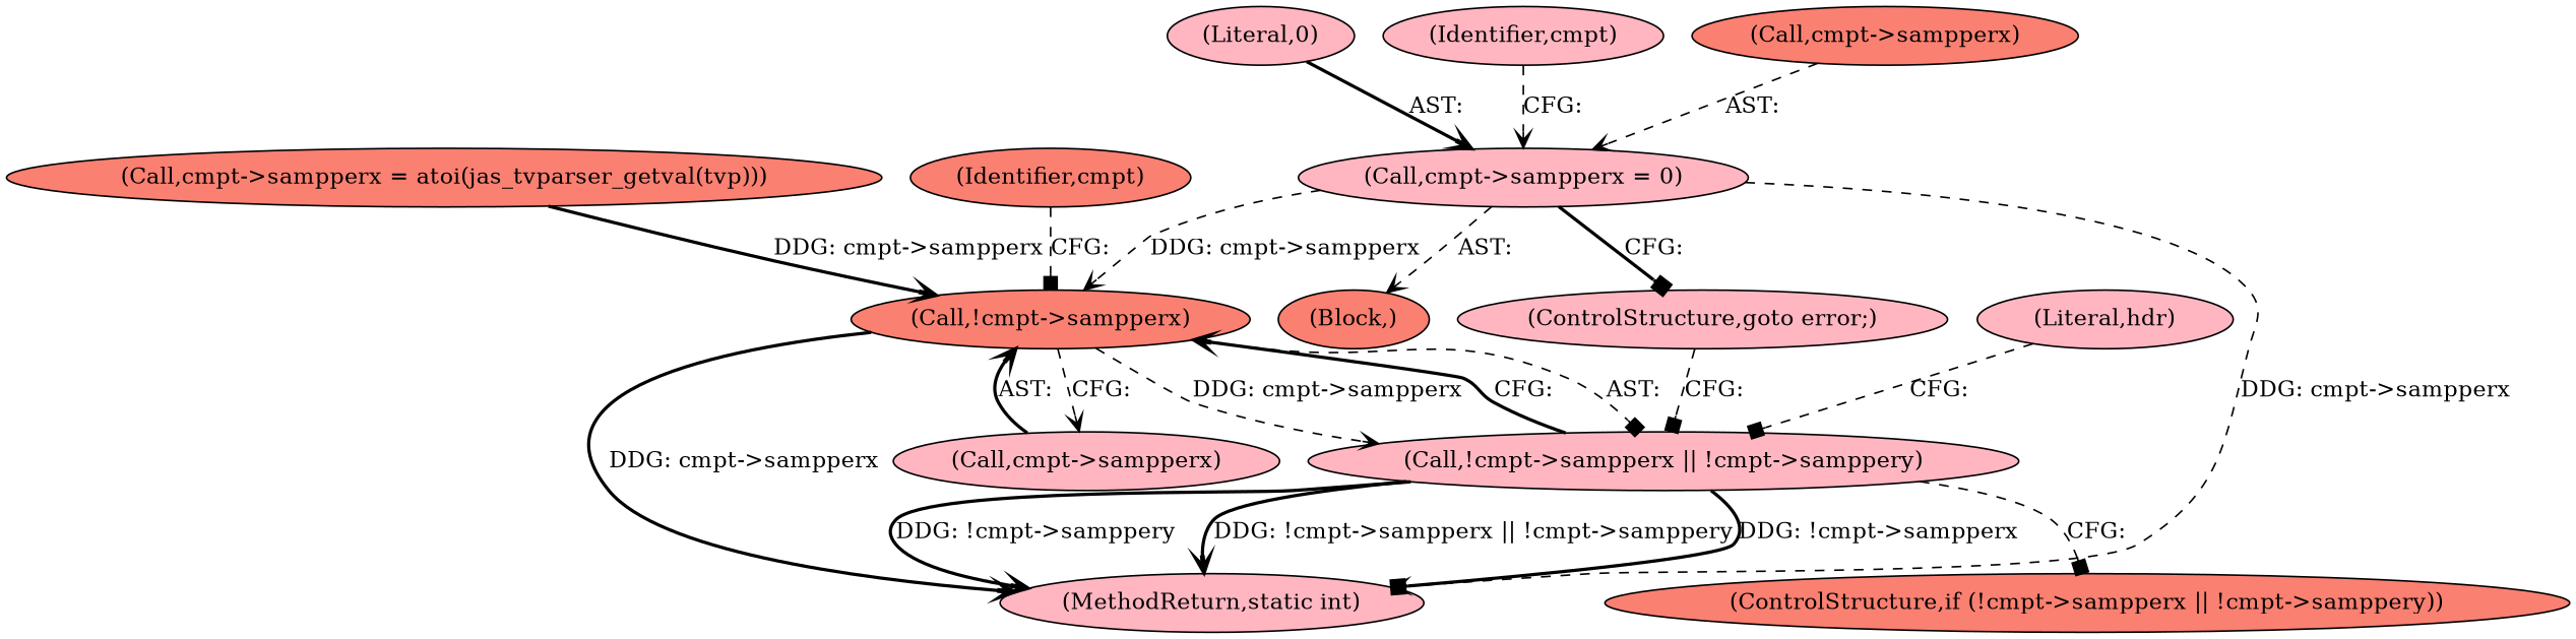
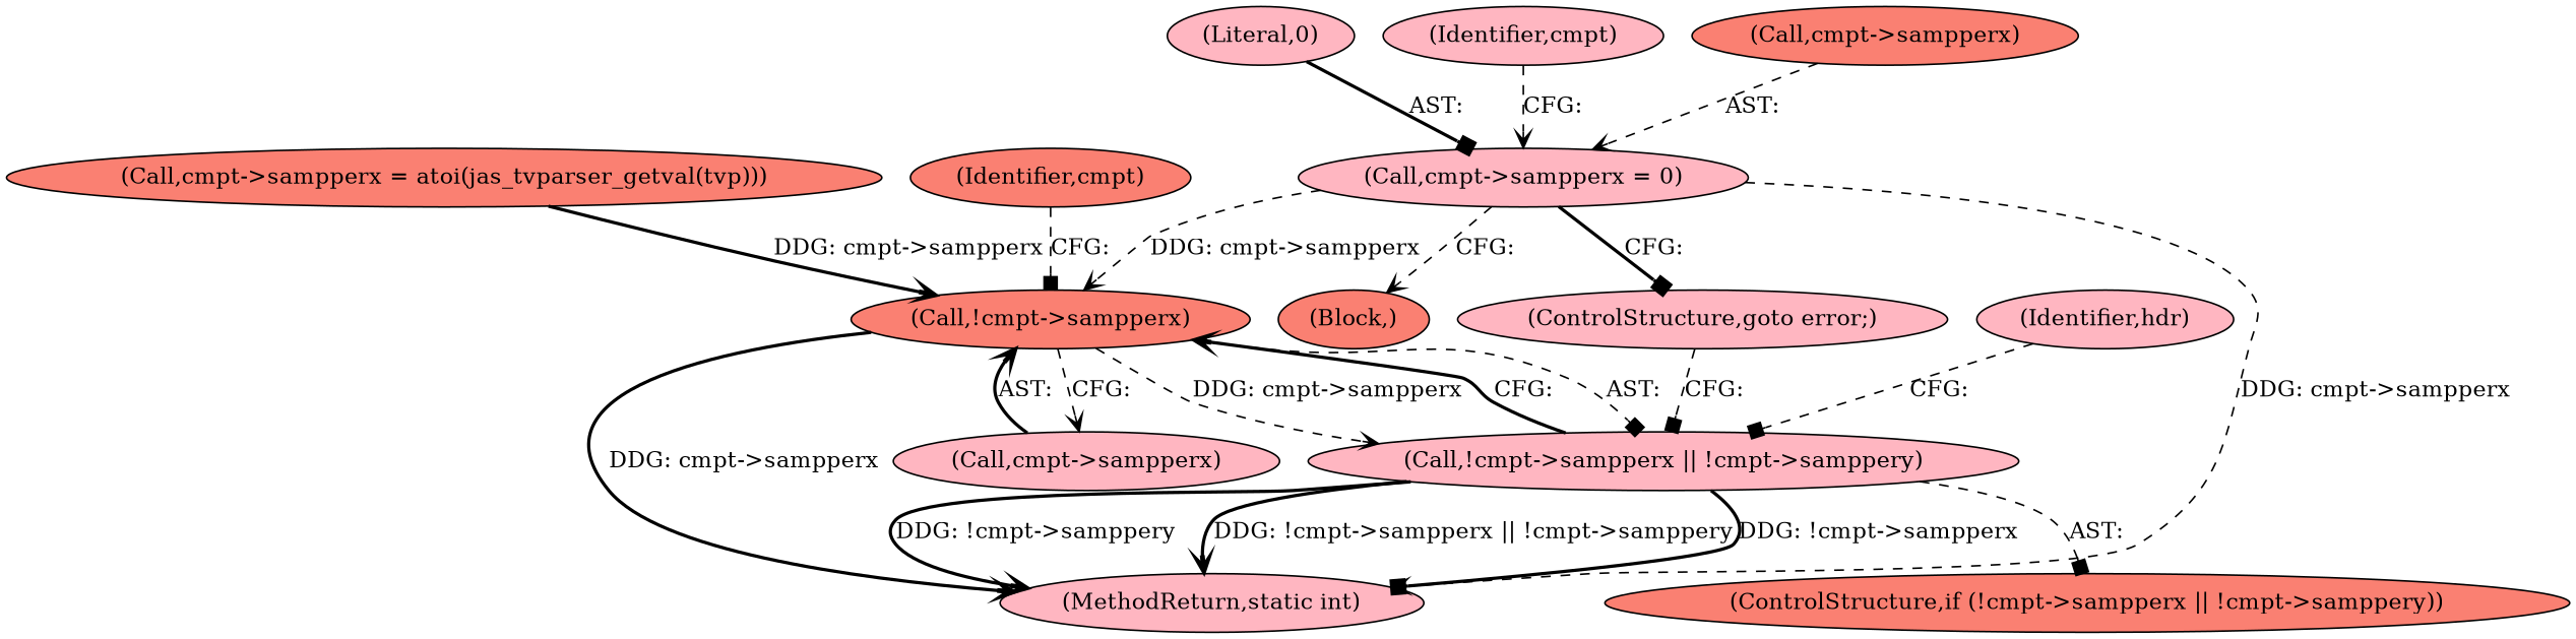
  digraph {
    node [fillcolor=lightpink style=filled]
    edge [arrowhead=vee style=dashed]
    n1 [label="(Call,cmpt->sampperx = 0)"]
    n2 [fillcolor=salmon label="(Call,!cmpt->sampperx)"]
    n3 [label="(MethodReturn,static int)"]
    n4 [fillcolor=salmon label="(Block,)"]
    n5 [label="(ControlStructure,goto error;)"]
    n6 [label="(Call,!cmpt->sampperx || !cmpt->samppery)"]
    n7 [label="(Call,cmpt->sampperx)"]
    n8 [label="(Literal,0)"]
    n9 [fillcolor=salmon label="(ControlStructure,if (!cmpt->sampperx || !cmpt->samppery))"]
    n10 [label="(Identifier,cmpt)"]
    n11 [fillcolor=salmon label="(Call,cmpt->sampperx)"]
    n12 [fillcolor=salmon label="(Call,cmpt->sampperx = atoi(jas_tvparser_getval(tvp)))"]
    n13 [fillcolor=salmon label="(Identifier,cmpt)"]
-   n14 [label="(Literal,hdr)"]
+   n14 [label="(Identifier,hdr)"]
    n1 -> n2 [label="DDG: cmpt->sampperx"]
    n1 -> n3 [label="DDG: cmpt->sampperx"]
-   n1 -> n4 [label="AST: "]
+   n1 -> n4 [label="CFG: "]
    n1 -> n5 [arrowhead=box label="CFG: " style=bold]
    n2 -> n3 [label="DDG: cmpt->sampperx" style=bold]
    n2 -> n6 [arrowhead=box label="AST: "]
    n2 -> n6 [label="DDG: cmpt->sampperx"]
    n2 -> n7 [label="CFG: "]
    n5 -> n6 [arrowhead=box label="CFG: "]
    n6 -> n2 [label="CFG: " style=bold]
    n6 -> n3 [label="DDG: !cmpt->samppery" style=bold]
    n6 -> n3 [label="DDG: !cmpt->sampperx || !cmpt->samppery" style=bold]
    n6 -> n3 [arrowhead=box label="DDG: !cmpt->sampperx" style=bold]
-   n6 -> n9 [arrowhead=box label="CFG: "]
+   n6 -> n9 [arrowhead=box label="AST: "]
    n7 -> n2 [label="AST: " style=bold]
-   n8 -> n1 [label="AST: " style=bold]
+   n8 -> n1 [arrowhead=box label="AST: " style=bold]
    n10 -> n1 [label="CFG: "]
    n11 -> n1 [label="AST: "]
    n12 -> n2 [label="DDG: cmpt->sampperx" style=bold]
    n13 -> n2 [arrowhead=box label="CFG: "]
    n14 -> n6 [arrowhead=box label="CFG: "]
  }
